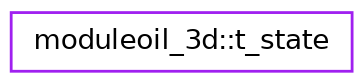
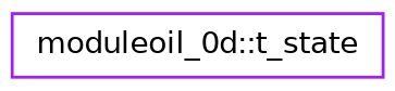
  digraph {
    rankdir=LR
-   n1 [color=purple fillcolor=white fontname=Helvetica fontsize=10 height=0.2 label="moduleoil_3d::t_state" shape=record style=filled width=0.4]
+   n1 [color=purple fillcolor=white fontname=Helvetica fontsize=10 height=0.2 label="moduleoil_0d::t_state" shape=record style=filled width=0.4]
  }
